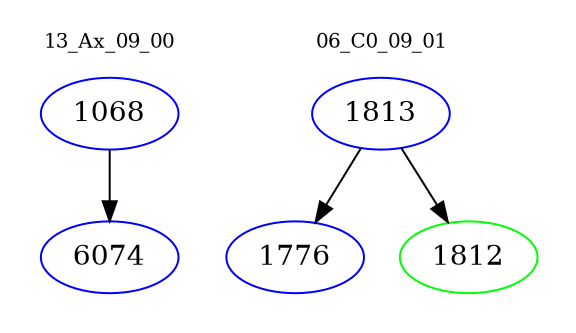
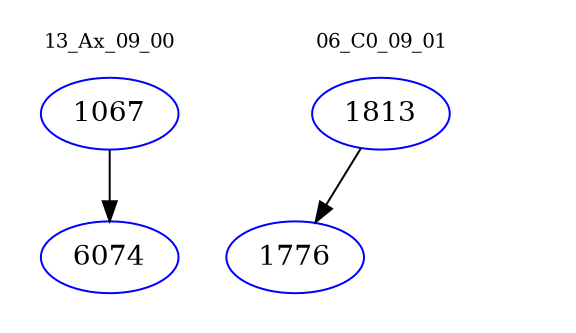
  digraph {
    node [color=blue]
    edge [color=black]
-   n1 [label=1068]
+   n1 [label=1067]
    n2 [label=6074]
    n3 [label=1813]
    n4 [label=1776]
-   n5 [color=green label=1812]
    subgraph cluster_1 {
      color=white
      fontsize=10
      label="13_Ax_09_00"
      n1
      n2
    }
    subgraph cluster_2 {
      color=white
      fontsize=10
      label="06_C0_09_01"
      n3
      n4
-     n5
    }
    n1 -> n2
    n3 -> n4
-   n3 -> n5
  }
